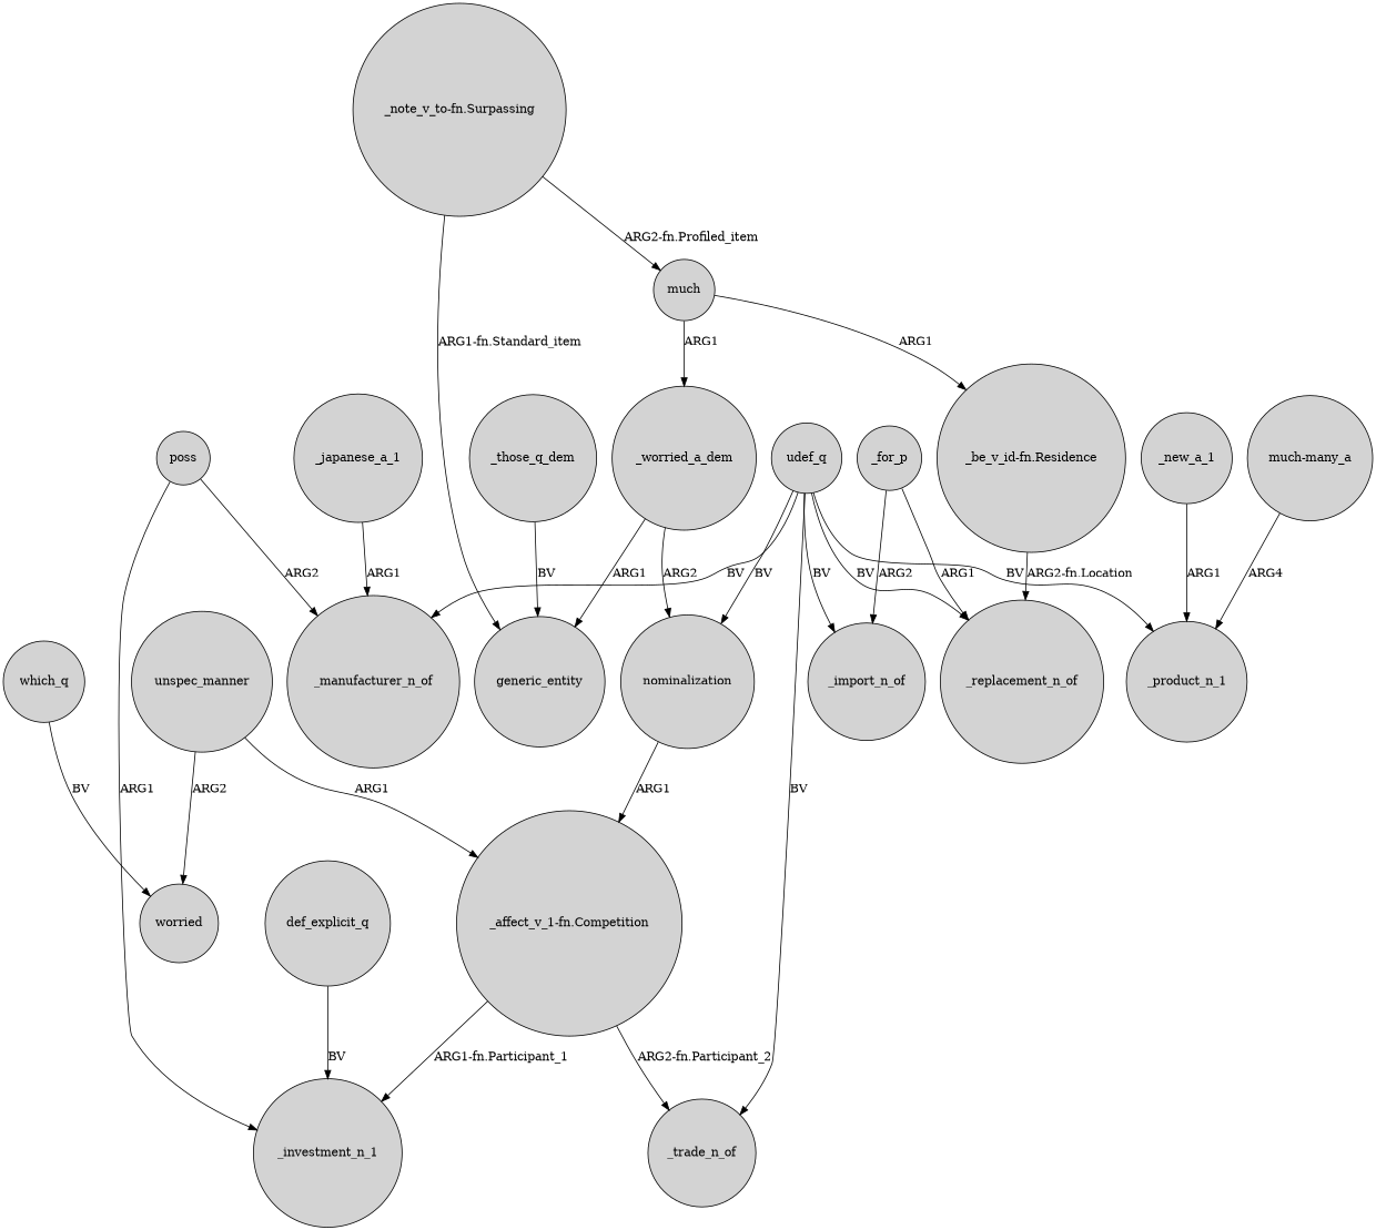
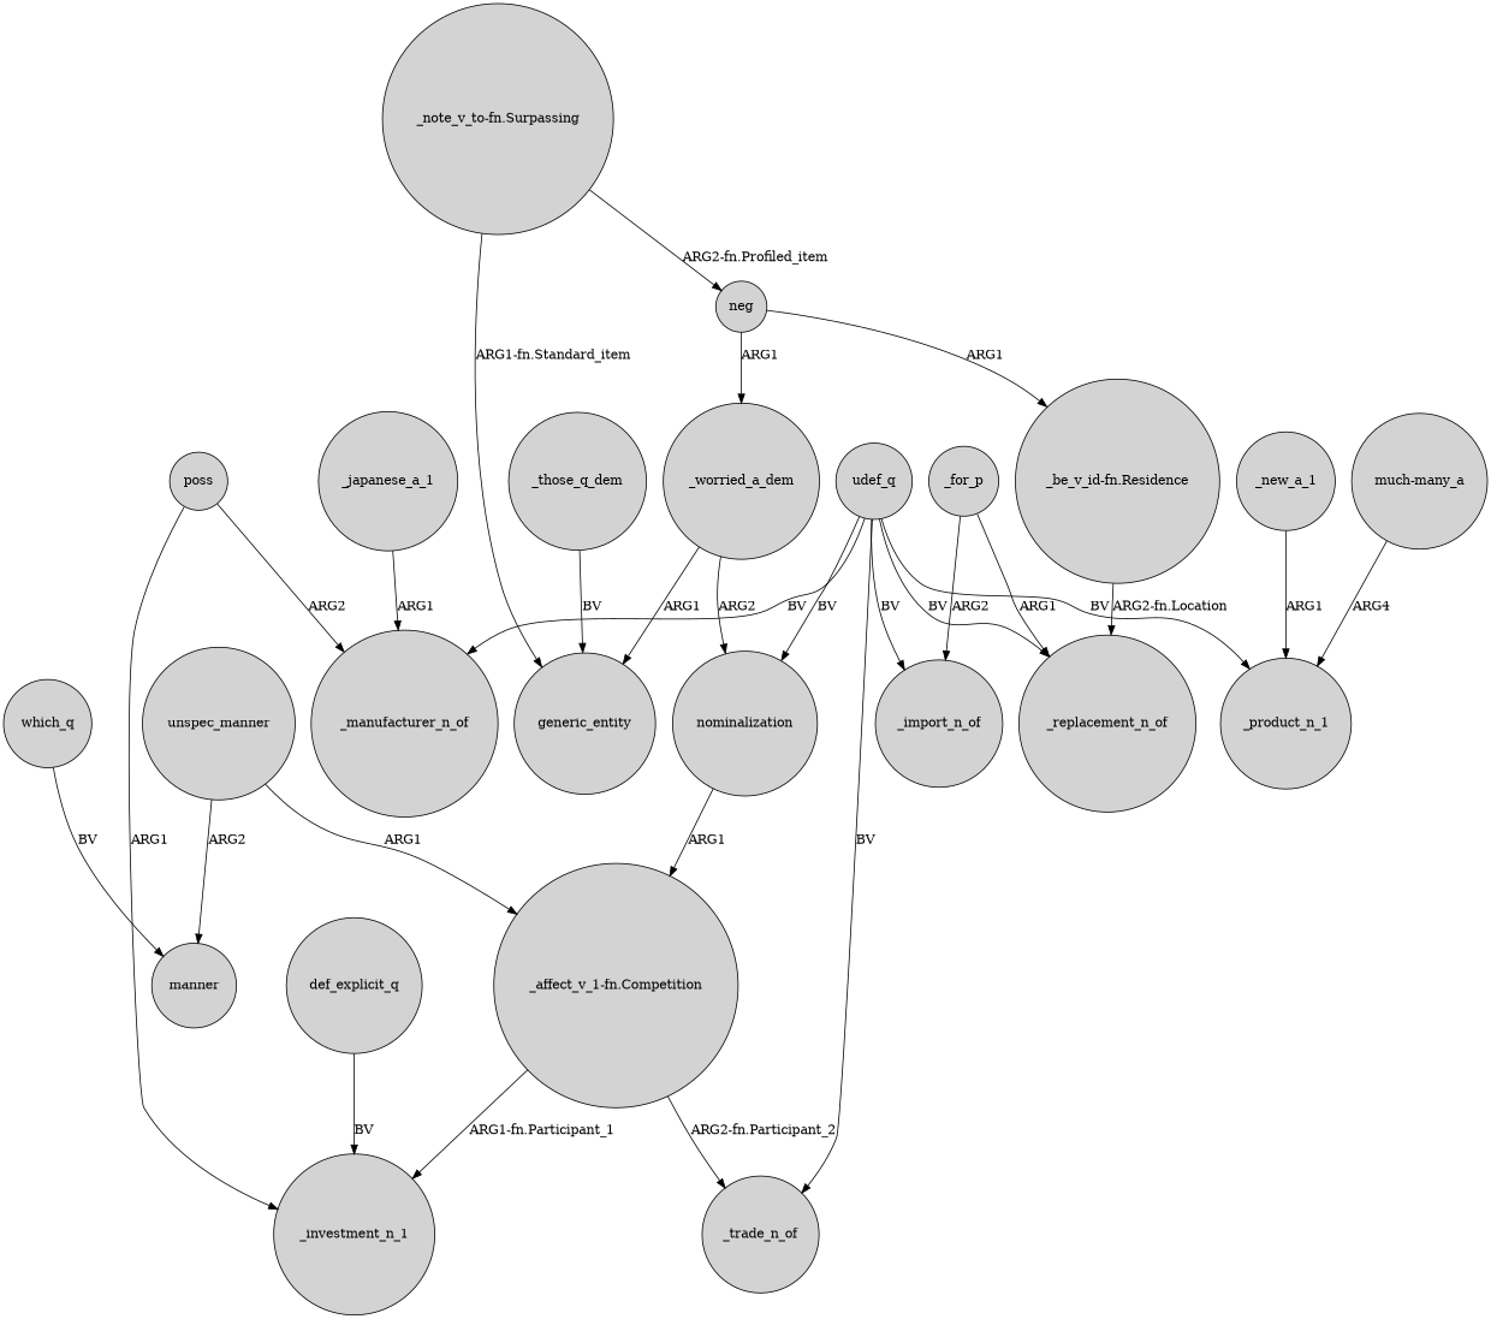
  digraph {
    node [shape=circle style=filled]
    unspec_manner
-   manner [label=worried]
+   manner
    "_affect_v_1-fn.Competition"
    _investment_n_1
    _trade_n_of
    _those_q_dem
    generic_entity
    n8 [label=_worried_a_dem]
    nominalization
    udef_q
    _replacement_n_of
    _product_n_1
    _manufacturer_n_of
    _import_n_of
    _for_p
    "_note_v_to-fn.Surpassing"
-   neg [label=much]
+   neg
    "_be_v_id-fn.Residence"
    _new_a_1
    poss
    _japanese_a_1
    which_q
    def_explicit_q
    "much-many_a"
    unspec_manner -> manner [label=ARG2]
    unspec_manner -> "_affect_v_1-fn.Competition" [label=ARG1]
    "_affect_v_1-fn.Competition" -> _investment_n_1 [label="ARG1-fn.Participant_1"]
    "_affect_v_1-fn.Competition" -> _trade_n_of [label="ARG2-fn.Participant_2"]
    _those_q_dem -> generic_entity [label=BV]
    n8 -> generic_entity [label=ARG1]
    n8 -> nominalization [label=ARG2]
    nominalization -> "_affect_v_1-fn.Competition" [label=ARG1]
    udef_q -> _trade_n_of [label=BV]
    udef_q -> nominalization [label=BV]
    udef_q -> _replacement_n_of [label=BV]
    udef_q -> _product_n_1 [label=BV]
    udef_q -> _manufacturer_n_of [label=BV]
    udef_q -> _import_n_of [label=BV]
    _for_p -> _replacement_n_of [label=ARG1]
    _for_p -> _import_n_of [label=ARG2]
    "_note_v_to-fn.Surpassing" -> generic_entity [label="ARG1-fn.Standard_item"]
    "_note_v_to-fn.Surpassing" -> neg [label="ARG2-fn.Profiled_item"]
    neg -> n8 [label=ARG1]
    neg -> "_be_v_id-fn.Residence" [label=ARG1]
    "_be_v_id-fn.Residence" -> _replacement_n_of [label="ARG2-fn.Location"]
    _new_a_1 -> _product_n_1 [label=ARG1]
    poss -> _investment_n_1 [label=ARG1]
    poss -> _manufacturer_n_of [label=ARG2]
    _japanese_a_1 -> _manufacturer_n_of [label=ARG1]
    which_q -> manner [label=BV]
    def_explicit_q -> _investment_n_1 [label=BV]
    "much-many_a" -> _product_n_1 [label=ARG4]
  }
